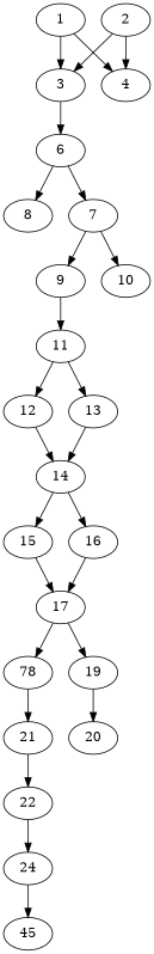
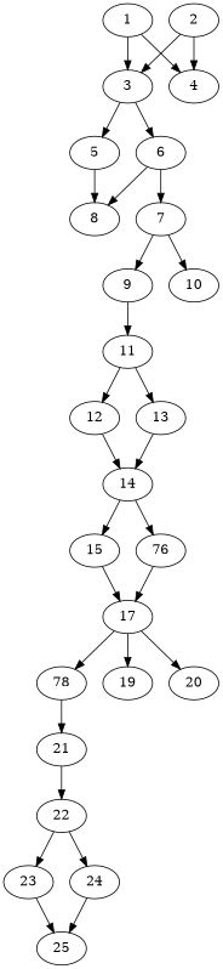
  digraph {
    node [alpha=0.12]
    1 [expect_size=49611776]
    3 [alpha=0.15 expect_size=39748608]
    4 [alpha=0.02 expect_size=50818048]
+   5 [alpha=0.01 expect_size=12773376]
    6 [alpha=0.16 expect_size=42081280]
    8 [alpha=0.18 expect_size=48113664]
    7 [alpha=0.15 expect_size=37772288]
    2 [alpha=0.19 expect_size=43990016]
    9 [alpha=0.10 expect_size=34057216]
    10 [alpha=0.06 expect_size=14047232]
    11 [alpha=0.17 expect_size=37669888]
    12 [alpha=0.13 expect_size=18863104]
    13 [alpha=0.00 expect_size=17248256]
    14 [alpha=0.14 expect_size=6152192]
    15 [alpha=0.05 expect_size=10481664]
-   16 [alpha=0.17 expect_size=12641280]
+   16 [alpha=0.17 expect_size=12641280 label=76]
    17 [alpha=0.20 expect_size=49216512]
    n18 [alpha=0.02 expect_size=37067776 label=78]
    19 [alpha=0.14 expect_size=32025600]
    21 [alpha=0.09 expect_size=22641664]
    20 [expect_size=7670784]
    22 [alpha=0.03 expect_size=14450688]
+   23 [alpha=0.11 expect_size=46139392]
    24 [alpha=0.19 expect_size=46830592]
-   25 [alpha=0.10 expect_size=32444416 label=45]
+   25 [alpha=0.10 expect_size=32444416]
    1 -> 3
    1 -> 4
+   3 -> 5
    3 -> 6
+   5 -> 8
    6 -> 8
    6 -> 7
    7 -> 9
    7 -> 10
    2 -> 3
    2 -> 4
    9 -> 11
    11 -> 12
    11 -> 13
    12 -> 14
    13 -> 14
    14 -> 15
    14 -> 16
    15 -> 17
    16 -> 17
    17 -> n18
    17 -> 19
    n18 -> 21
-   19 -> 20
+   17 -> 20
    21 -> 22
+   22 -> 23
    22 -> 24
+   23 -> 25
    24 -> 25
  }
